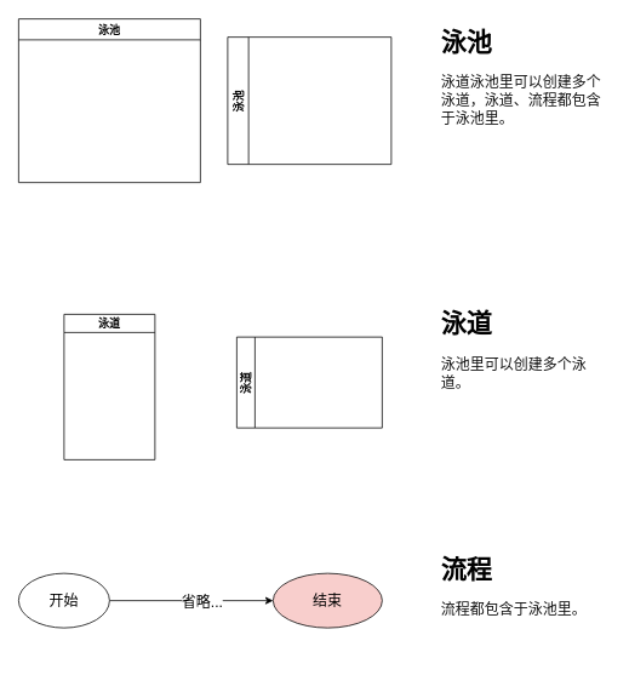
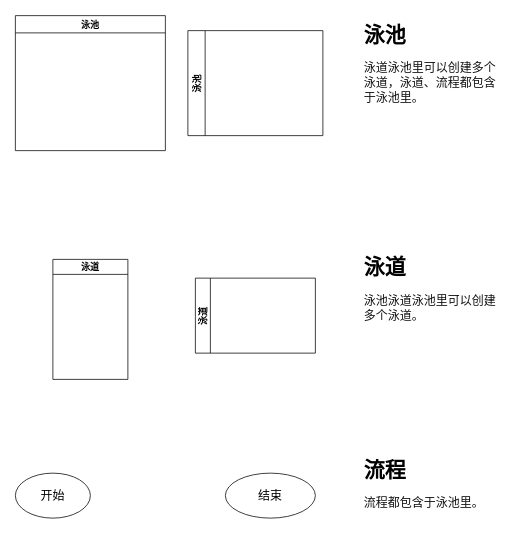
  <mxCell id="0" />
  <mxCell id="1" parent="0" />
  <mxCell id="2" value="泳池" style="swimlane;" vertex="1" parent="1"><mxGeometry x="20" y="20" width="200" height="180" as="geometry" /></mxCell>
  <mxCell id="3" value="泳道" style="swimlane;startSize=20;direction=east;rotation=-90;" vertex="1" parent="1"><mxGeometry x="290" y="340" width="100" height="160" as="geometry" /></mxCell>
  <mxCell id="4" value="&lt;h1&gt;泳池&lt;/h1&gt;&lt;p&gt;&lt;span style=&quot;color: rgb(18, 18, 18); font-family: -apple-system, BlinkMacSystemFont, &amp;quot;Helvetica Neue&amp;quot;, &amp;quot;PingFang SC&amp;quot;, &amp;quot;Microsoft YaHei&amp;quot;, &amp;quot;Source Han Sans SC&amp;quot;, &amp;quot;Noto Sans CJK SC&amp;quot;, &amp;quot;WenQuanYi Micro Hei&amp;quot;, sans-serif; font-size: medium; background-color: rgb(255, 255, 255);&quot;&gt;泳道泳池里可以创建多个泳道，泳道、流程都包含于泳池里。&lt;/span&gt;&lt;br&gt;&lt;/p&gt;" style="text;html=1;strokeColor=none;fillColor=none;spacing=5;spacingTop=-20;whiteSpace=wrap;overflow=hidden;rounded=0;shadow=0;fontFamily=阿里汉仪智能黑体;fontSource=https%3A%2F%2Fhellowebfonts.oss-cn-beijing.aliyuncs.com%2F698F3099-E62F-4C3B-B30A-04FB735069FE%2F202209%2F44C5C1037925EC78.ttf;fontSize=14;" vertex="1" parent="1"><mxGeometry x="480" y="20" width="190" height="120" as="geometry" /></mxCell>
- <mxCell id="5" value="&lt;h1&gt;泳道&lt;/h1&gt;&lt;p&gt;&lt;span style=&quot;color: rgb(18, 18, 18); font-family: -apple-system, BlinkMacSystemFont, &amp;quot;Helvetica Neue&amp;quot;, &amp;quot;PingFang SC&amp;quot;, &amp;quot;Microsoft YaHei&amp;quot;, &amp;quot;Source Han Sans SC&amp;quot;, &amp;quot;Noto Sans CJK SC&amp;quot;, &amp;quot;WenQuanYi Micro Hei&amp;quot;, sans-serif; font-size: medium; background-color: rgb(255, 255, 255);&quot;&gt;泳池里可以创建多个泳道。&lt;/span&gt;&lt;br&gt;&lt;/p&gt;" style="text;html=1;strokeColor=none;fillColor=none;spacing=5;spacingTop=-20;whiteSpace=wrap;overflow=hidden;rounded=0;shadow=0;fontFamily=阿里汉仪智能黑体;fontSource=https%3A%2F%2Fhellowebfonts.oss-cn-beijing.aliyuncs.com%2F698F3099-E62F-4C3B-B30A-04FB735069FE%2F202209%2F44C5C1037925EC78.ttf;fontSize=14;" vertex="1" parent="1"><mxGeometry x="480" y="330" width="190" height="120" as="geometry" /></mxCell>
+ <mxCell id="5" value="&lt;h1&gt;泳道&lt;/h1&gt;&lt;p&gt;&lt;span style=&quot;color: rgb(18, 18, 18); font-family: -apple-system, BlinkMacSystemFont, &amp;quot;Helvetica Neue&amp;quot;, &amp;quot;PingFang SC&amp;quot;, &amp;quot;Microsoft YaHei&amp;quot;, &amp;quot;Source Han Sans SC&amp;quot;, &amp;quot;Noto Sans CJK SC&amp;quot;, &amp;quot;WenQuanYi Micro Hei&amp;quot;, sans-serif; font-size: medium; background-color: rgb(255, 255, 255);&quot;&gt;泳池泳道泳池里可以创建多个泳道。&lt;/span&gt;&lt;br&gt;&lt;/p&gt;" style="text;html=1;strokeColor=none;fillColor=none;spacing=5;spacingTop=-20;whiteSpace=wrap;overflow=hidden;rounded=0;shadow=0;fontFamily=阿里汉仪智能黑体;fontSource=https%3A%2F%2Fhellowebfonts.oss-cn-beijing.aliyuncs.com%2F698F3099-E62F-4C3B-B30A-04FB735069FE%2F202209%2F44C5C1037925EC78.ttf;fontSize=14;" vertex="1" parent="1"><mxGeometry x="480" y="330" width="190" height="120" as="geometry" /></mxCell>
  <mxCell id="6" value="泳道" style="swimlane;startSize=20;" vertex="1" parent="1"><mxGeometry x="70" y="345" width="100" height="160" as="geometry" /></mxCell>
  <mxCell id="7" value="泳池" style="swimlane;rotatable=1;container=1;rotation=-90;" vertex="1" parent="1"><mxGeometry x="270" y="20" width="140" height="180" as="geometry" /></mxCell>
- <mxCell id="8" value="" style="edgeStyle=orthogonalEdgeStyle;rounded=0;orthogonalLoop=1;jettySize=auto;html=1;fontSize=16;" edge="1" parent="1" source="10" target="11"><mxGeometry relative="1" as="geometry"><mxPoint x="190" y="660" as="targetPoint" /></mxGeometry></mxCell>
- <mxCell id="9" value="省略..." style="edgeLabel;html=1;align=center;verticalAlign=middle;resizable=0;points=[];fontSize=16;" vertex="1" connectable="0" parent="8"><mxGeometry x="0.256" relative="1" as="geometry"><mxPoint x="-12" as="offset" /></mxGeometry></mxCell>
  <mxCell id="10" value="开始" style="strokeWidth=1;html=1;shape=mxgraph.flowchart.start_1;whiteSpace=wrap;fontSize=16;" vertex="1" parent="1"><mxGeometry x="20" y="630" width="100" height="60" as="geometry" /></mxCell>
- <mxCell id="11" value="结束" style="ellipse;whiteSpace=wrap;html=1;strokeWidth=1;fontSize=16;fillColor=#f8cecc;" vertex="1" parent="1"><mxGeometry x="300" y="630" width="120" height="60" as="geometry" /></mxCell>
+ <mxCell id="11" value="结束" style="ellipse;whiteSpace=wrap;html=1;strokeWidth=1;fontSize=16;" vertex="1" parent="1"><mxGeometry x="300" y="630" width="120" height="60" as="geometry" /></mxCell>
  <mxCell id="12" value="&lt;h1&gt;流程&lt;/h1&gt;&lt;p&gt;&lt;span style=&quot;color: rgb(18, 18, 18); font-family: -apple-system, BlinkMacSystemFont, &amp;quot;Helvetica Neue&amp;quot;, &amp;quot;PingFang SC&amp;quot;, &amp;quot;Microsoft YaHei&amp;quot;, &amp;quot;Source Han Sans SC&amp;quot;, &amp;quot;Noto Sans CJK SC&amp;quot;, &amp;quot;WenQuanYi Micro Hei&amp;quot;, sans-serif; font-size: medium; background-color: rgb(255, 255, 255);&quot;&gt;流程都包含于泳池里。&lt;/span&gt;&lt;br&gt;&lt;/p&gt;" style="text;html=1;strokeColor=none;fillColor=none;spacing=5;spacingTop=-20;whiteSpace=wrap;overflow=hidden;rounded=0;shadow=0;fontFamily=阿里汉仪智能黑体;fontSource=https%3A%2F%2Fhellowebfonts.oss-cn-beijing.aliyuncs.com%2F698F3099-E62F-4C3B-B30A-04FB735069FE%2F202209%2F44C5C1037925EC78.ttf;fontSize=14;" vertex="1" parent="1"><mxGeometry x="480" y="600" width="190" height="120" as="geometry" /></mxCell>
